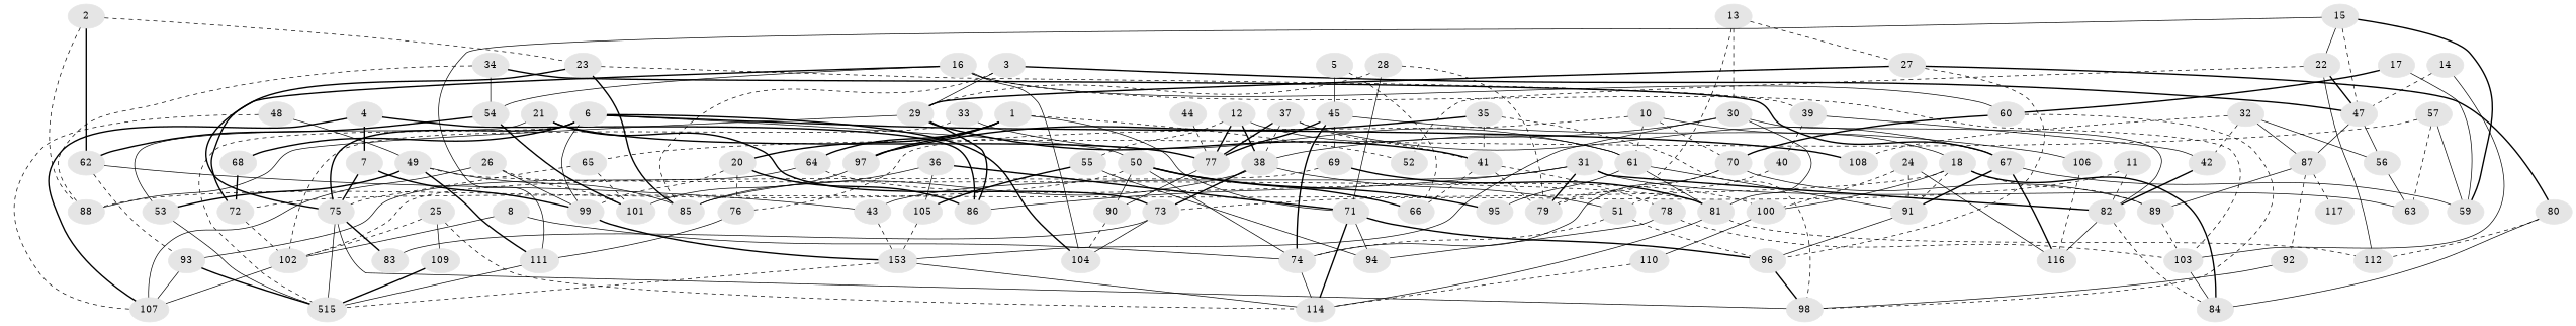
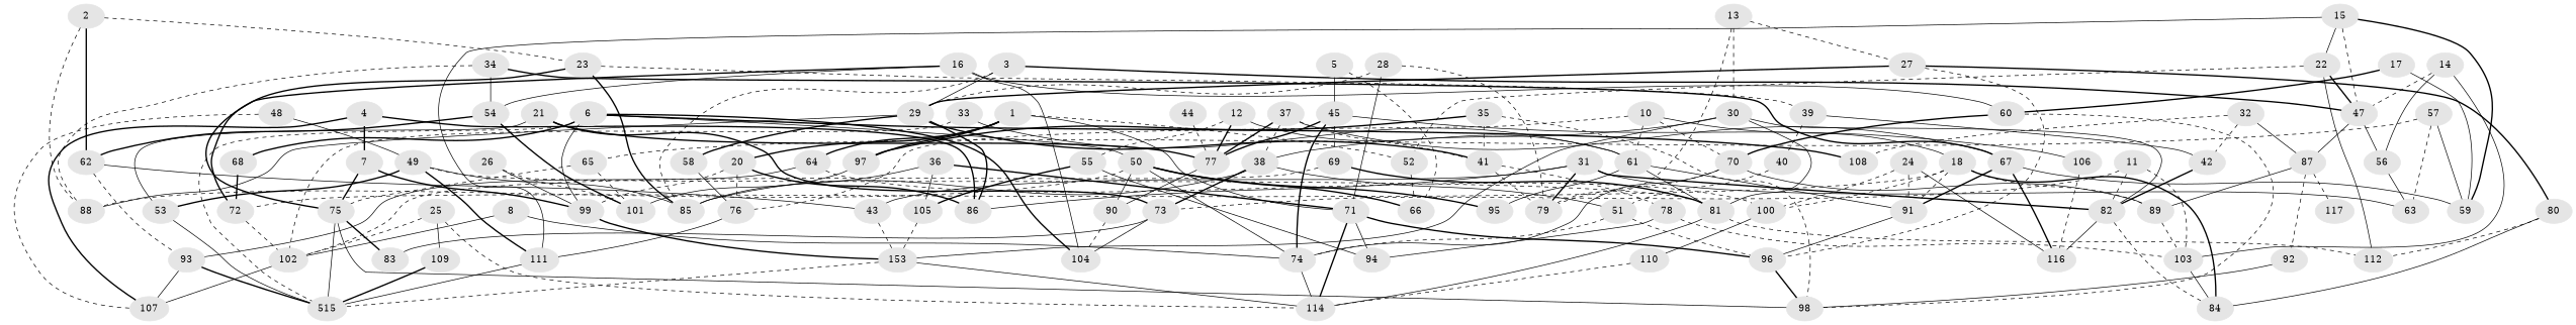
  graph {
    node [color=gray90 style=filled]
    edge [style=solid]
    1
    20
    52
    64
    71
    97
    86
    99
    76
    100
    93
    114
    96
    94
    101
    2
    23
    62
    88
    85
    75
    39
    43
    3
    29
    47
    10
    18
    61
    70
    41
+   58
    56
    87
    4
    7
    107
    5
    45
    66
    74
    69
    77
    106
    6
    50
    68
    104
    108
    n50 [label=515]
    90
    95
    72
    98
    83
    n56 [label=153]
    8
    102
    44
    81
    84
    89
    91
    79
    111
    11
    73
    82
    116
    12
    38
    55
    51
    105
    13
    27
    30
    80
    14
    103
    15
    22
    59
    112
    16
    54
    60
    17
    110
    35
    21
    53
    42
    40
    24
    25
    109
    26
    28
    78
    31
    63
    32
    117
    92
    33
    34
    67
    36
    37
    48
    49
    57
    65
    1 -- 20 [style=bold]
    1 -- 52 [style=dashed]
    1 -- 64 [style=bold]
    1 -- 71
    1 -- 97 [style=bold]
    20 -- 86 [style=bold]
    20 -- 99 [style=dashed]
    20 -- 76 [style=dashed]
    64 -- 100 [style=dashed]
    64 -- 93
    71 -- 114 [style=bold]
    71 -- 96 [style=bold]
    71 -- 94
    97 -- 101
    99 -- n56 [style=bold]
    76 -- 111
    100 -- 110
    93 -- 107
    93 -- n50 [style=bold]
    96 -- 98 [style=bold]
    2 -- 23 [style=dashed]
    2 -- 62 [style=bold]
    2 -- 88 [style=dashed]
    23 -- 85 [style=bold]
    23 -- 75 [style=bold]
    23 -- 39 [style=dashed]
    62 -- 93 [style=dashed]
    62 -- 43
    75 -- n50
    75 -- 98
    75 -- 83 [style=bold]
    39 -- 42
    39 -- 40 [style=dashed]
    43 -- n56 [style=dashed]
    3 -- 85 [style=dashed]
    3 -- 29
    3 -- 47 [style=bold]
    29 -- 86 [style=bold]
    29 -- 88
    29 -- 41 [style=bold]
+   29 -- 58 [style=bold]
    47 -- 56
    47 -- 87
    10 -- 76 [style=dashed]
    10 -- 18
    10 -- 61 [style=dashed]
    10 -- 70 [style=dashed]
-   18 -- 100
+   18 -- 100 [style=dashed]
    18 -- 72 [style=dashed]
    18 -- 84 [style=bold]
    18 -- 89 [style=dashed]
    18 -- 91 [style=dashed]
    61 -- 95
    61 -- 81
    61 -- 91
    70 -- 74
    70 -- 89
    70 -- 79 [style=dashed]
-   41 -- 66 [style=dashed]
+   52 -- 66 [style=dashed]
    41 -- 79 [style=dashed]
    41 -- 78 [style=dashed]
+   58 -- 76
    56 -- 63
    87 -- 89
    87 -- 117 [style=dashed]
    87 -- 92 [style=dashed]
    4 -- 86 [style=bold]
    4 -- 7 [style=bold]
    4 -- 107 [style=bold]
    7 -- 99 [style=bold]
    7 -- 75 [style=bold]
    5 -- 45
    5 -- 66 [style=dashed]
    45 -- 74 [style=bold]
    45 -- 69 [style=dashed]
    45 -- 77 [style=bold]
    45 -- 106
    74 -- 114
    69 -- 102 [style=dashed]
    69 -- 81 [style=bold]
    77 -- 90
    106 -- 116 [style=dashed]
    6 -- 99
-   6 -- 75 [style=bold]
    6 -- 50
    6 -- 68 [style=bold]
    6 -- 104 [style=bold]
    6 -- 108 [style=bold]
    6 -- n50 [style=dashed]
    50 -- 88 [style=dashed]
    50 -- 66 [style=bold]
    50 -- 74
    50 -- 90
    50 -- 95 [style=bold]
    68 -- 72 [style=bold]
    90 -- 104 [style=dashed]
    72 -- 102 [style=dashed]
    n56 -- 114
    n56 -- n50 [style=dashed]
    8 -- 74
    8 -- 102
    102 -- 107
    44 -- 77 [style=dashed]
    81 -- 114
    81 -- 112 [style=dashed]
    89 -- 103 [style=dashed]
    91 -- 96
    111 -- n50
    11 -- 73 [style=dashed]
    11 -- 82 [style=dashed]
    73 -- 104
    73 -- 83
    82 -- 84 [style=dashed]
    82 -- 116
    12 -- 61
    12 -- 77 [style=bold]
-   12 -- 38 [style=bold]
    12 -- 55 [style=dashed]
    38 -- 85
    38 -- 73 [style=bold]
    38 -- 51
    55 -- 94
    55 -- 105 [style=bold]
    51 -- 96 [style=dashed]
    51 -- 74 [style=dashed]
    105 -- n56 [style=dashed]
    13 -- 79 [style=dashed]
    13 -- 27 [style=dashed]
    13 -- 30 [style=dashed]
    27 -- 96 [style=dashed]
    27 -- 29 [style=bold]
    27 -- 80 [style=bold]
    30 -- n56
    30 -- 81
    30 -- 82
    30 -- 38
    80 -- 84
    80 -- 112 [style=dashed]
    14 -- 47 [style=dashed]
    14 -- 103
    103 -- 84
    15 -- 47 [style=dashed]
    15 -- 111
    15 -- 22
    15 -- 59 [style=bold]
    22 -- 52 [style=dashed]
    22 -- 47 [style=bold]
    22 -- 112
    16 -- 104
    16 -- 72 [style=bold]
-   16 -- 103 [style=dashed]
+   11 -- 103 [style=dashed]
    16 -- 54
    16 -- 60
    54 -- 101 [style=bold]
    54 -- 62 [style=bold]
    60 -- 70 [style=bold]
    60 -- 98 [style=dashed]
    17 -- 59
    17 -- 60 [style=bold]
    110 -- 114 [style=dashed]
    35 -- 97 [style=bold]
    35 -- 41 [style=dashed]
    35 -- 98 [style=dashed]
    21 -- 77 [style=bold]
    21 -- 73 [style=bold]
    21 -- 53
    53 -- n50
    42 -- 82 [style=bold]
    40 -- 51 [style=dashed]
    24 -- 100 [style=dashed]
    24 -- 91 [style=dashed]
    24 -- 116
    25 -- 114 [style=dashed]
    25 -- 102 [style=dashed]
    25 -- 109
    109 -- n50 [style=bold]
    26 -- 99
    26 -- 101 [style=dashed]
-   26 -- 107
    28 -- 71
    28 -- 29 [style=dashed]
    28 -- 79 [style=dashed]
    78 -- 94
    78 -- 103 [style=dashed]
    31 -- 86
    31 -- 43
    31 -- 79 [style=bold]
    31 -- 82 [style=bold]
    31 -- 63
-   32 -- 56
+   14 -- 56
    32 -- 87
    32 -- 108 [style=dashed]
    32 -- 42 [style=dashed]
    92 -- 98
    33 -- 61
    33 -- 102 [style=dashed]
    34 -- 88 [style=dashed]
    34 -- 54
    34 -- 67 [style=bold]
    67 -- 91 [style=bold]
    67 -- 116 [style=bold]
    67 -- 59
    36 -- 71 [style=bold]
    36 -- 85
    36 -- 105
    37 -- 41 [style=dashed]
    37 -- 77 [style=bold]
    37 -- 38 [style=dashed]
    37 -- 67
    48 -- 107 [style=dashed]
    48 -- 49
    49 -- 85
    49 -- 81 [style=dashed]
    49 -- 111 [style=bold]
    49 -- 53 [style=bold]
    57 -- 59
    57 -- 63 [style=dashed]
    57 -- 65 [style=dashed]
    65 -- 101 [style=dashed]
    65 -- 75 [style=dashed]
  }
